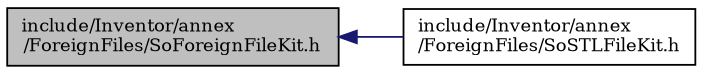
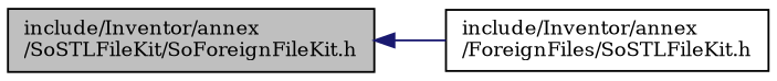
  digraph {
    rankdir=LR
    fontname="DejaVu Serif"
    node [color=black fontname="DejaVu Serif" fontsize=10 shape=record style=filled]
-   n1 [fillcolor=grey75 fontcolor=black height=0.2 label="include/Inventor/annex\l/ForeignFiles/SoForeignFileKit.h" width=0.4]
+   n1 [fillcolor=grey75 fontcolor=black height=0.2 label="include/Inventor/annex\l/SoSTLFileKit/SoForeignFileKit.h" width=0.4]
    n2 [fillcolor=white height=0.2 label="include/Inventor/annex\l/ForeignFiles/SoSTLFileKit.h" width=0.4]
    n1 -> n2 [color=midnightblue dir=back fontname="DejaVu Serif" fontsize=10 labelfontname=Helvetica labelfontsize=10 style=solid]
  }
